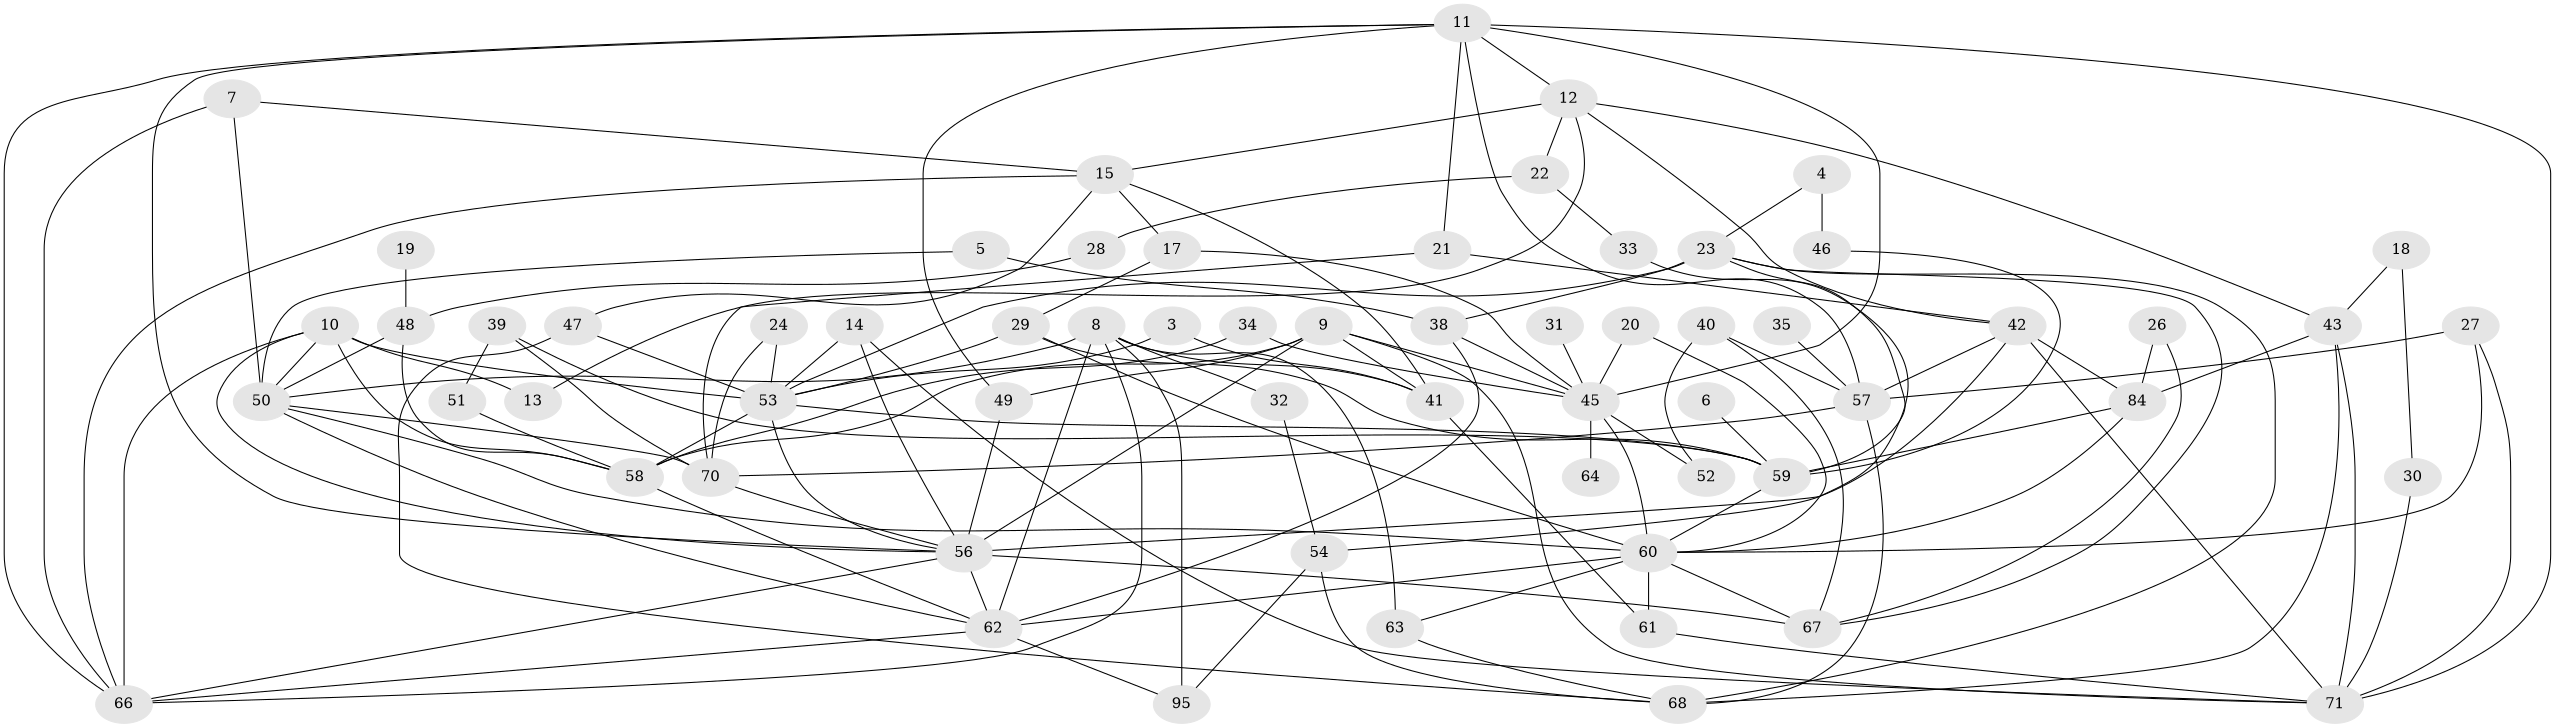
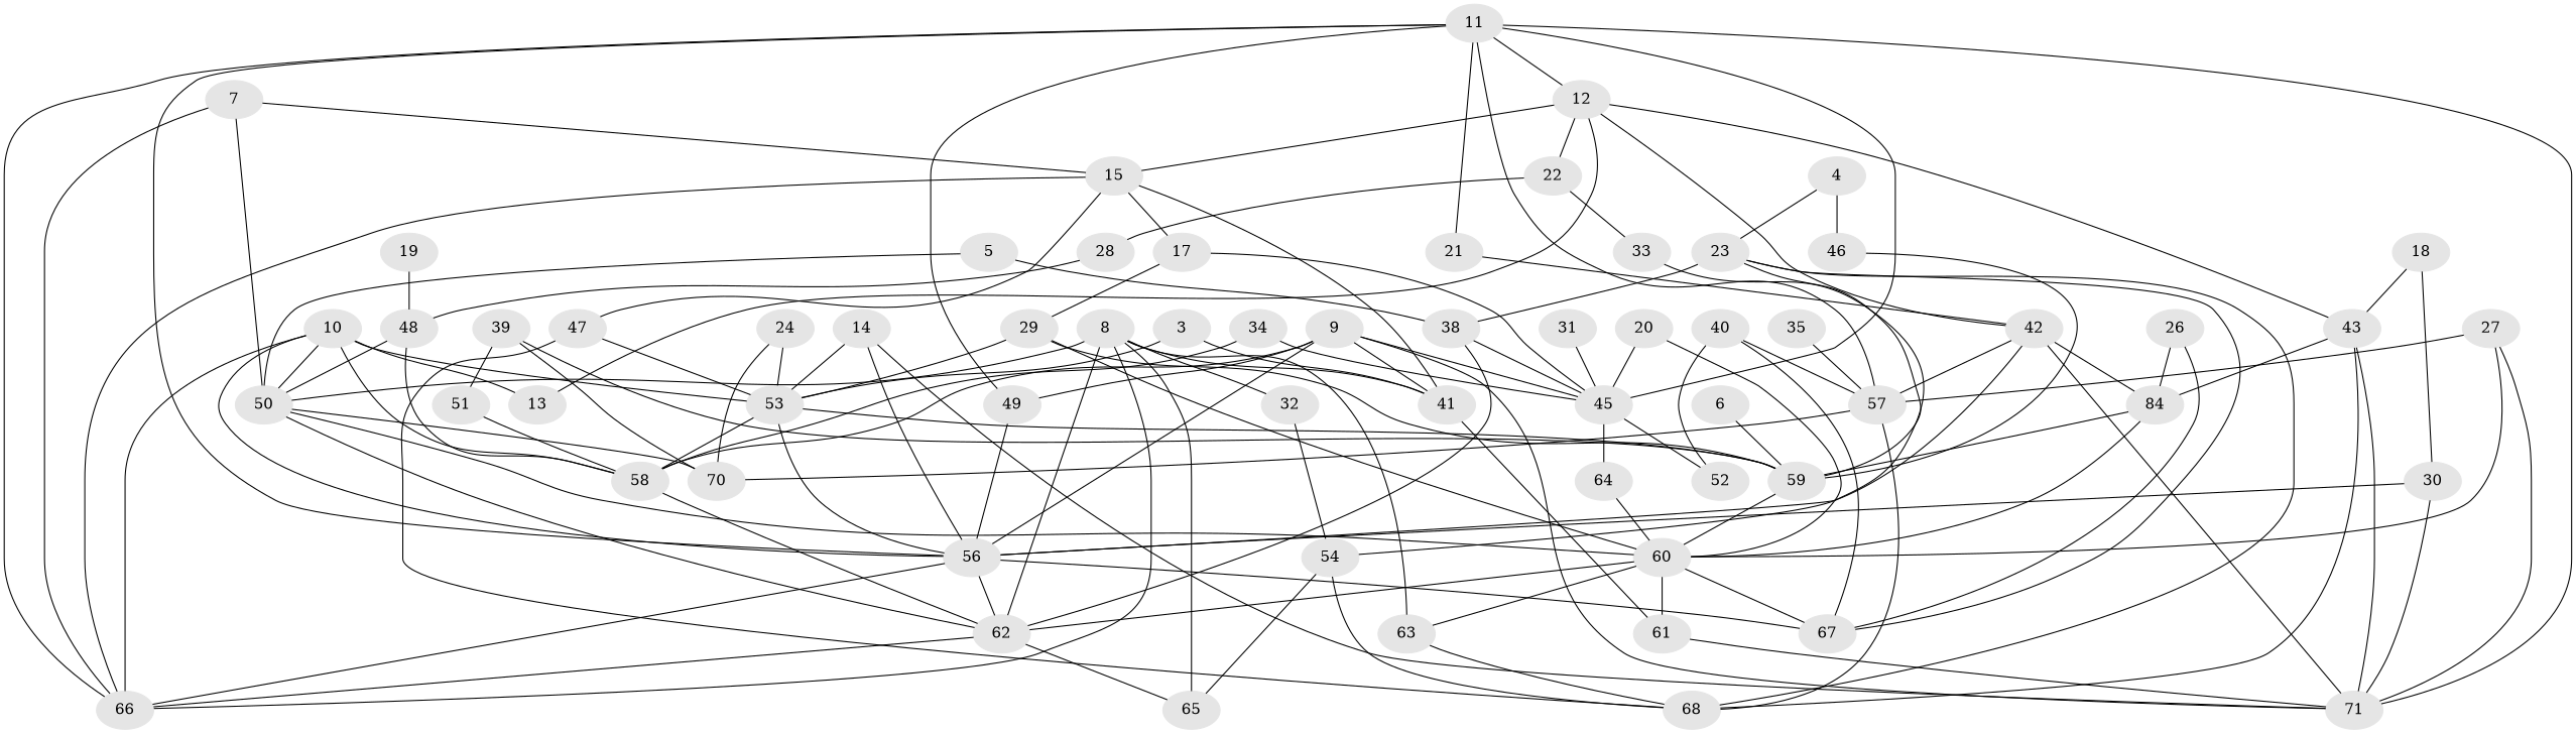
  graph {
    node [color=gray90 style=filled]
    edge [weight=1.0]
    3
    41
    53
    61
    59
    56
    58
    4
    23
    46
    38
    67
    68
    5
    50
    62
    45
    60
    70
    6
    7
    66
    15
    8
    32
    63
-   65 [label=95]
+   65
    54
    9
    49
    71
    17
    47
    52
    64
    10
    13
    11
    12
    21
    57
    22
    42
    43
    28
    33
    n47 [label=84]
    14
    29
    18
    30
    19
    48
    20
    24
    n56 [label=35]
    26
    27
    31
    34
    39
    51
    40
    3 -- 41
    3 -- 53
    41 -- 61
    53 -- 59
    53 -- 56
    53 -- 58
    61 -- 71
    59 -- 60
    56 -- 67 [weight=2.0]
    56 -- 62
    56 -- 66
    58 -- 62
    4 -- 23
    4 -- 46
-   23 -- 53
    23 -- 59
    23 -- 38
    23 -- 67
    23 -- 68
    46 -- 59
    38 -- 62
    38 -- 45
    5 -- 38
    5 -- 50
    50 -- 62
    50 -- 60
    50 -- 70
    62 -- 66
    62 -- 65
-   45 -- 60
+   64 -- 60
    45 -- 52
    45 -- 64
    60 -- 61
    60 -- 67
    60 -- 62
    60 -- 63
    6 -- 59
    7 -- 50
    7 -- 66
    7 -- 15
    15 -- 41
    15 -- 66
    15 -- 17
    15 -- 47
    8 -- 41
    8 -- 50
    8 -- 62
    8 -- 66
    8 -- 32
    8 -- 63
    8 -- 65
    32 -- 54
    63 -- 68
    54 -- 68
    54 -- 65
    9 -- 41
    9 -- 56
    9 -- 58
    9 -- 45
    9 -- 49
    9 -- 71
    49 -- 56
    17 -- 45
    17 -- 29
    47 -- 53
    47 -- 68
    10 -- 53
    10 -- 56
    10 -- 58
    10 -- 50
    10 -- 66
    10 -- 13
    11 -- 56
    11 -- 45
    11 -- 66
    11 -- 49
    11 -- 71
    11 -- 12
    11 -- 21
    11 -- 57
    12 -- 15
    12 -- 13
    12 -- 22
    12 -- 42
    12 -- 43
-   21 -- 70
    21 -- 42
    57 -- 68
    57 -- 70
    22 -- 28
    22 -- 33
    42 -- 56
    42 -- 71
    42 -- 57
    42 -- n47
    43 -- 68
    43 -- 71
    43 -- n47
    28 -- 48
    33 -- 54
    n47 -- 59
    n47 -- 60
    14 -- 53
    14 -- 56
    14 -- 71
    29 -- 53
    29 -- 59
    29 -- 60
    18 -- 43
    18 -- 30
-   70 -- 56
+   30 -- 56
    30 -- 71
    19 -- 48
    48 -- 58
    48 -- 50
    20 -- 45
    20 -- 60
    24 -- 53
    24 -- 70
    n56 -- 57
    26 -- 67
    26 -- n47
    27 -- 60
    27 -- 71
    27 -- 57
    31 -- 45
    34 -- 58
    34 -- 45
    39 -- 59
    39 -- 70
    39 -- 51
    51 -- 58
    40 -- 67
    40 -- 52
    40 -- 57
  }
